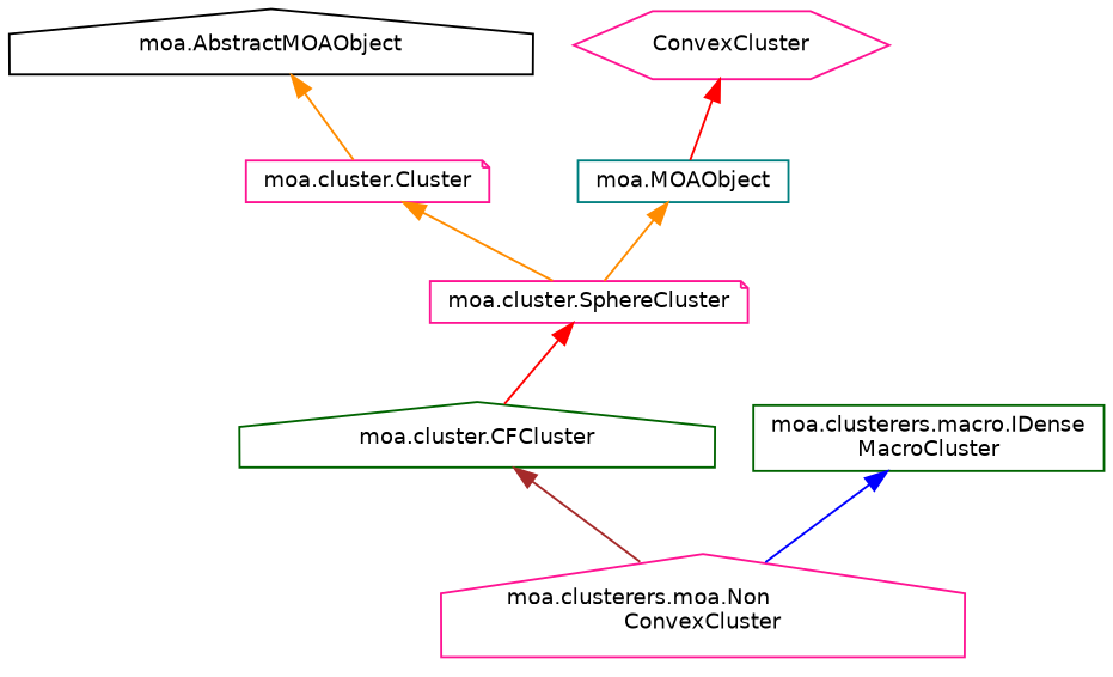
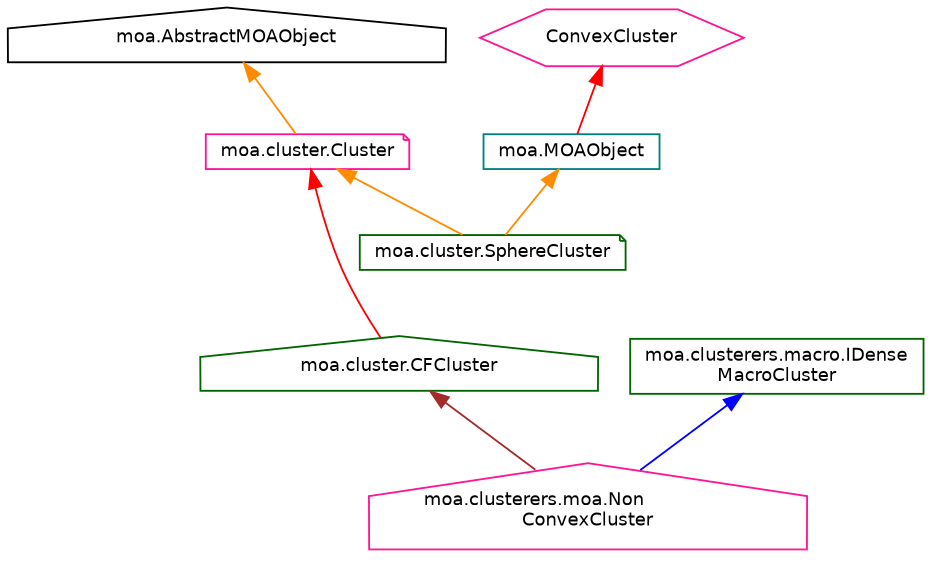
  digraph {
    node [color=deeppink fillcolor=white fontname=Helvetica fontsize=10 shape=house style=filled]
    edge [color=darkorange dir=back fontname=Helvetica fontsize=10 labelfontname=Helvetica labelfontsize=10 style=solid]
    n1 [height=0.2 label="moa.clusterers.moa.Non\lConvexCluster" width=0.4]
    n2 [color=darkgreen height=0.2 label="moa.cluster.CFCluster" width=0.4]
-   n3 [height=0.2 label="moa.cluster.SphereCluster" shape=note width=0.4]
+   n3 [color=darkgreen height=0.2 label="moa.cluster.SphereCluster" shape=note width=0.4]
    n4 [height=0.2 label="moa.cluster.Cluster" shape=note width=0.4]
    n5 [color=black height=0.2 label="moa.AbstractMOAObject" width=0.4]
    n6 [color=teal height=0.2 label="moa.MOAObject" shape=box width=0.4]
    n7 [height=0.2 label=ConvexCluster shape=hexagon width=0.4]
    n8 [color=darkgreen height=0.2 label="moa.clusterers.macro.IDense\lMacroCluster" shape=box width=0.4]
    n2 -> n1 [color=brown]
-   n3 -> n2 [color=red]
+   n4 -> n2 [color=red]
    n4 -> n3
    n5 -> n4
    n6 -> n3
    n7 -> n6 [color=red]
    n8 -> n1 [color=blue]
  }
